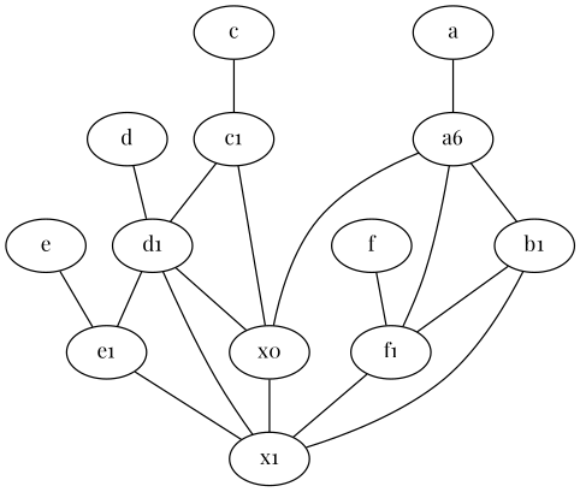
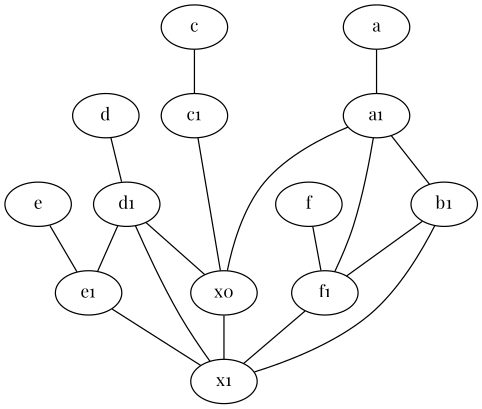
  graph {
    fontname="Playfair Display"
    node [fontname="Playfair Display" labelfontsize=50]
    edge [fontname="Playfair Display"]
-   a1 [label=a6]
+   a1
    x0
    f1
    b1
    x1
    d1
    e1
    a
    e
    f
    d
    c
    c1
    a1 -- x0
    a1 -- f1
    a1 -- b1
    x0 -- x1
    f1 -- x1
    b1 -- f1
    b1 -- x1
    d1 -- x0
    d1 -- x1
    d1 -- e1
    e1 -- x1
    a -- a1
    e -- e1
    f -- f1
    d -- d1
    c -- c1
    c1 -- x0
-   c1 -- d1
  }
